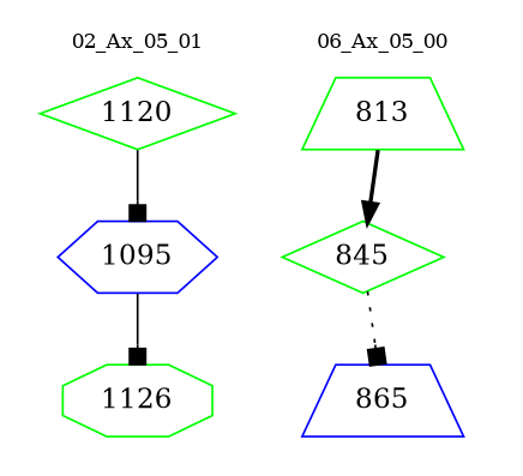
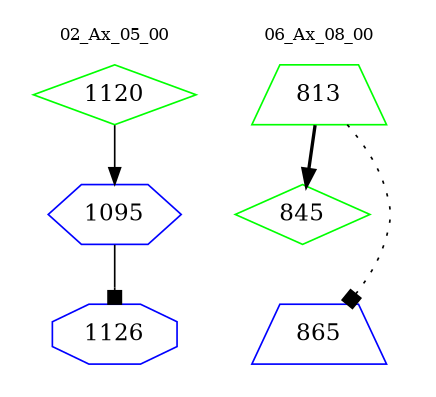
  digraph {
    node [color=green shape=diamond]
    edge [arrowhead=normal color=black style=solid]
    n1 [label=1120]
    n2 [color=blue label=1095 shape=hexagon]
-   n3 [label=1126 shape=octagon]
+   n3 [color=blue label=1126 shape=octagon]
    n4 [label=813 shape=trapezium]
    n5 [label=845]
    n6 [color=blue label=865 shape=trapezium]
    subgraph cluster_1 {
      color=white
      fontsize=10
-     label="02_Ax_05_01"
+     label="02_Ax_05_00"
      n1
      n2
      n3
    }
    subgraph cluster_2 {
      color=white
      fontsize=10
-     label="06_Ax_05_00"
+     label="06_Ax_08_00"
      n4
      n5
      n6
    }
-   n1 -> n2 [arrowhead=box]
+   n1 -> n2
    n2 -> n3 [arrowhead=box]
    n4 -> n5 [style=bold]
-   n5 -> n6 [arrowhead=box style=dotted]
+   n4 -> n6 [arrowhead=box style=dotted]
  }
